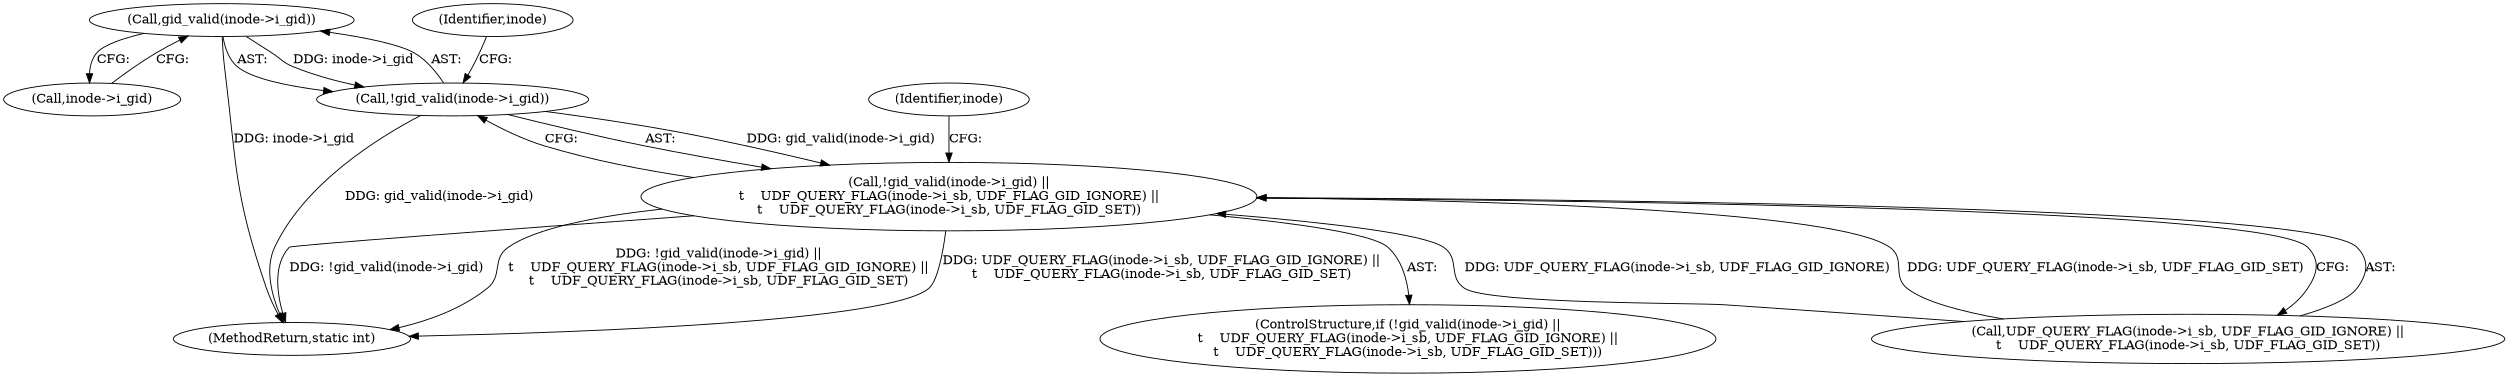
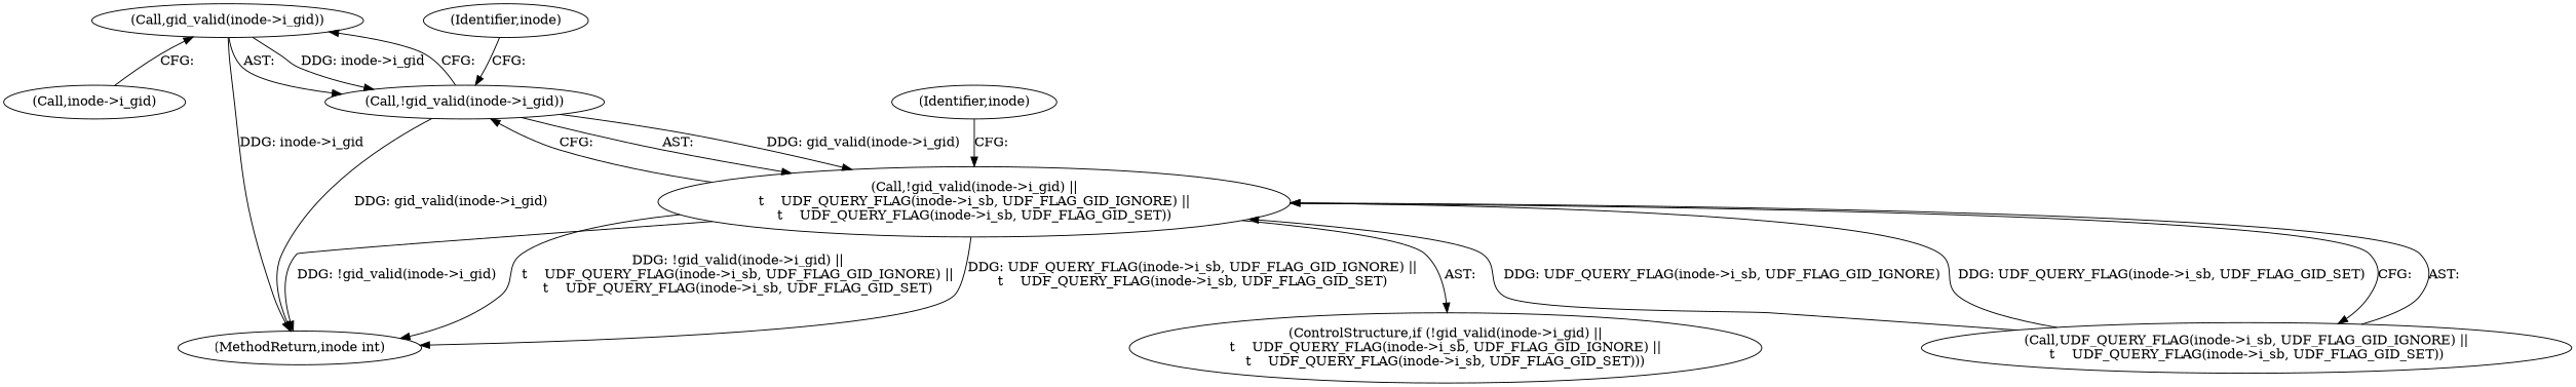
  digraph {
    n1 [label="(Call,gid_valid(inode->i_gid))"]
    n2 [label="(Call,!gid_valid(inode->i_gid))"]
    n3 [label="(Call,inode->i_gid)"]
-   n4 [label="(MethodReturn,static int)"]
+   n4 [label="(MethodReturn,inode int)"]
    n5 [label="(Call,!gid_valid(inode->i_gid) ||\n\t    UDF_QUERY_FLAG(inode->i_sb, UDF_FLAG_GID_IGNORE) ||\n\t    UDF_QUERY_FLAG(inode->i_sb, UDF_FLAG_GID_SET))"]
    n6 [label="(ControlStructure,if (!gid_valid(inode->i_gid) ||\n\t    UDF_QUERY_FLAG(inode->i_sb, UDF_FLAG_GID_IGNORE) ||\n\t    UDF_QUERY_FLAG(inode->i_sb, UDF_FLAG_GID_SET)))"]
    n7 [label="(Call,UDF_QUERY_FLAG(inode->i_sb, UDF_FLAG_GID_IGNORE) ||\n\t    UDF_QUERY_FLAG(inode->i_sb, UDF_FLAG_GID_SET))"]
    n8 [label="(Identifier,inode)"]
    n9 [label="(Identifier,inode)"]
    n1 -> n2 [label="AST: "]
    n1 -> n2 [label="DDG: inode->i_gid"]
-   n1 -> n3 [label="CFG: "]
    n1 -> n4 [label="DDG: inode->i_gid"]
-   n2 -> n1 [label="AST: "]
+   n2 -> n1 [label="CFG: "]
    n2 -> n4 [label="DDG: gid_valid(inode->i_gid)"]
    n2 -> n5 [label="AST: "]
    n2 -> n5 [label="DDG: gid_valid(inode->i_gid)"]
    n3 -> n1 [label="CFG: "]
    n5 -> n2 [label="CFG: "]
    n5 -> n4 [label="DDG: !gid_valid(inode->i_gid) ||\n\t    UDF_QUERY_FLAG(inode->i_sb, UDF_FLAG_GID_IGNORE) ||\n\t    UDF_QUERY_FLAG(inode->i_sb, UDF_FLAG_GID_SET)"]
    n5 -> n4 [label="DDG: UDF_QUERY_FLAG(inode->i_sb, UDF_FLAG_GID_IGNORE) ||\n\t    UDF_QUERY_FLAG(inode->i_sb, UDF_FLAG_GID_SET)"]
    n5 -> n4 [label="DDG: !gid_valid(inode->i_gid)"]
    n5 -> n6 [label="AST: "]
    n5 -> n7 [label="CFG: "]
    n7 -> n5 [label="AST: "]
    n7 -> n5 [label="DDG: UDF_QUERY_FLAG(inode->i_sb, UDF_FLAG_GID_IGNORE)"]
    n7 -> n5 [label="DDG: UDF_QUERY_FLAG(inode->i_sb, UDF_FLAG_GID_SET)"]
    n8 -> n5 [label="CFG: "]
    n9 -> n2 [label="CFG: "]
  }
